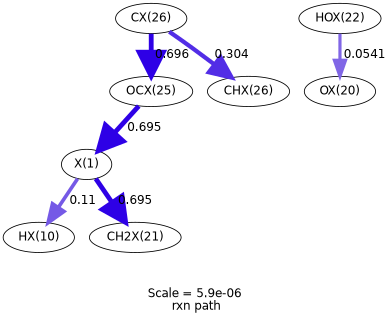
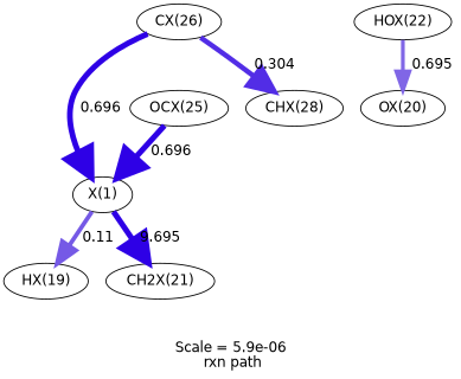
  digraph {
    fontname=Helvetica
    label="Scale = 5.9e-06\l rxn path"
    node [fontname=Helvetica]
    edge [arrowsize=2.86 color="0.7, 1.2, 0.9" fontname=Helvetica penwidth=5.73]
    n1 [label="X(1)"]
-   n2 [label="HX(10)"]
+   n2 [label="HX(19)"]
    n3 [label="CH2X(21)"]
    n4 [label="OX(20)"]
    n5 [label="OCX(25)"]
    n6 [label="HOX(22)"]
    n7 [label="CX(26)"]
-   n8 [label="CHX(26)"]
+   n8 [label="CHX(28)"]
    n1 -> n2 [arrowsize=2.17 color="0.7, 0.61, 0.9" label=" 0.11" penwidth=4.33]
-   n1 -> n3 [color="0.7, 1.19, 0.9" label=" 0.695" penwidth=5.72]
-   n5 -> n1 [label=" 0.695"]
-   n6 -> n4 [arrowsize=1.9 color="0.7, 0.554, 0.9" label=" 0.0541" penwidth=3.8]
-   n7 -> n5 [label=" 0.696"]
+   n1 -> n3 [color="0.7, 1.19, 0.9" label=" 9.695" penwidth=5.72]
+   n5 -> n1 [label=" 0.696"]
+   n6 -> n4 [arrowsize=1.9 color="0.7, 0.554, 0.9" label=" 0.695" penwidth=3.8]
+   n7 -> n1 [label=" 0.696"]
    n7 -> n8 [arrowsize=2.55 color="0.7, 0.804, 0.9" label=" 0.304" penwidth=5.1]
  }
